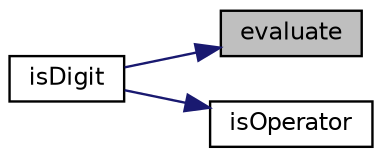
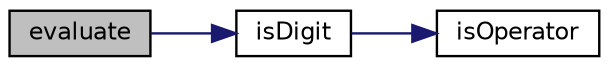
  digraph {
    rankdir=LR
    node [color=black fillcolor=white fontname=Helvetica fontsize=10 shape=record style=filled]
    edge [color=midnightblue fontname=Helvetica fontsize=10 labelfontname=Helvetica labelfontsize=10 style=solid]
    n1 [fillcolor=grey75 fontcolor=black height=0.2 label=evaluate width=0.4]
    n2 [height=0.2 label=isDigit width=0.4]
    n3 [height=0.2 label=isOperator width=0.4]
-   n2 -> n1
+   n1 -> n2
    n2 -> n3
  }
